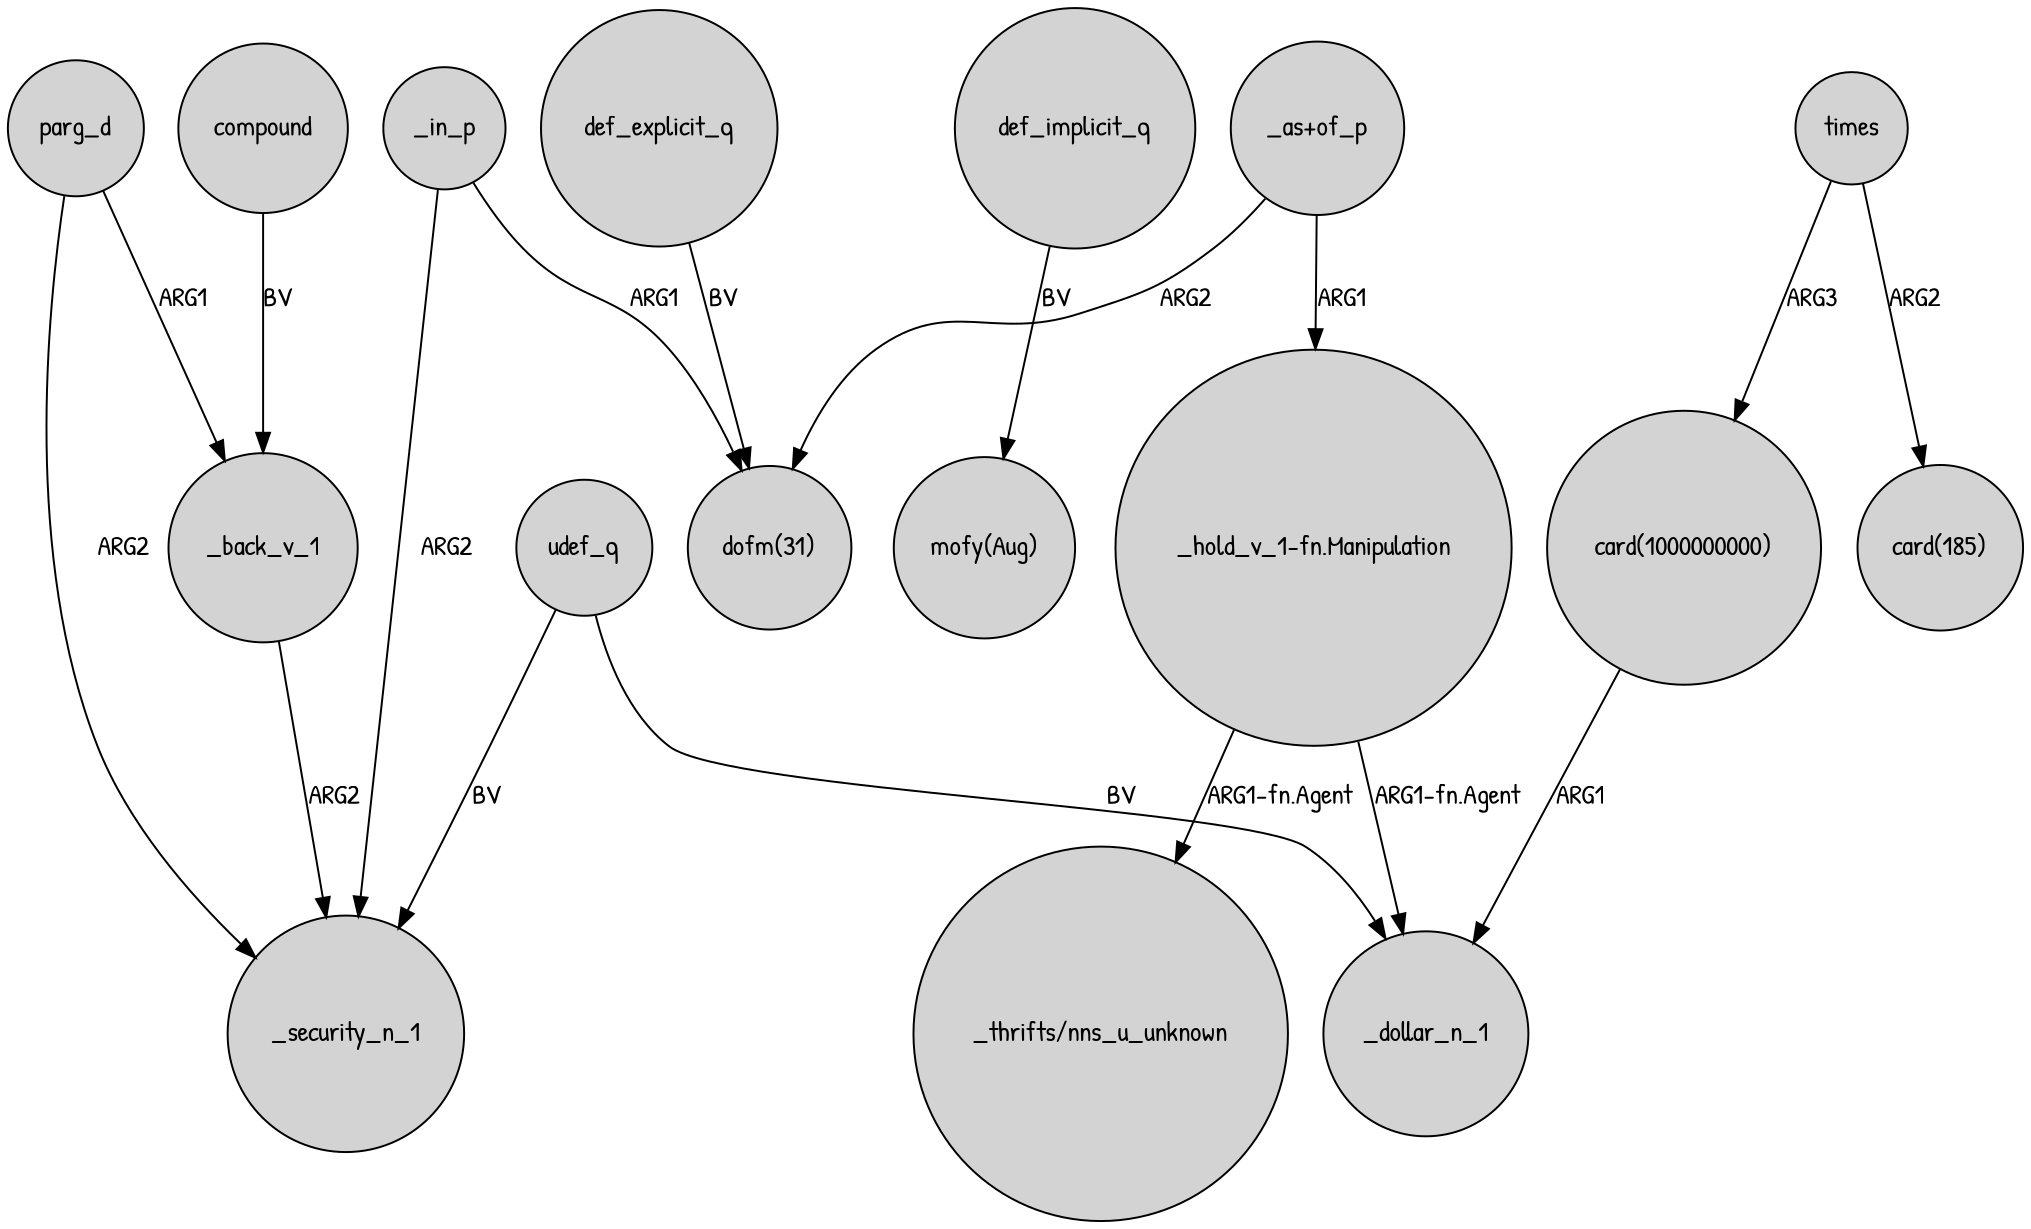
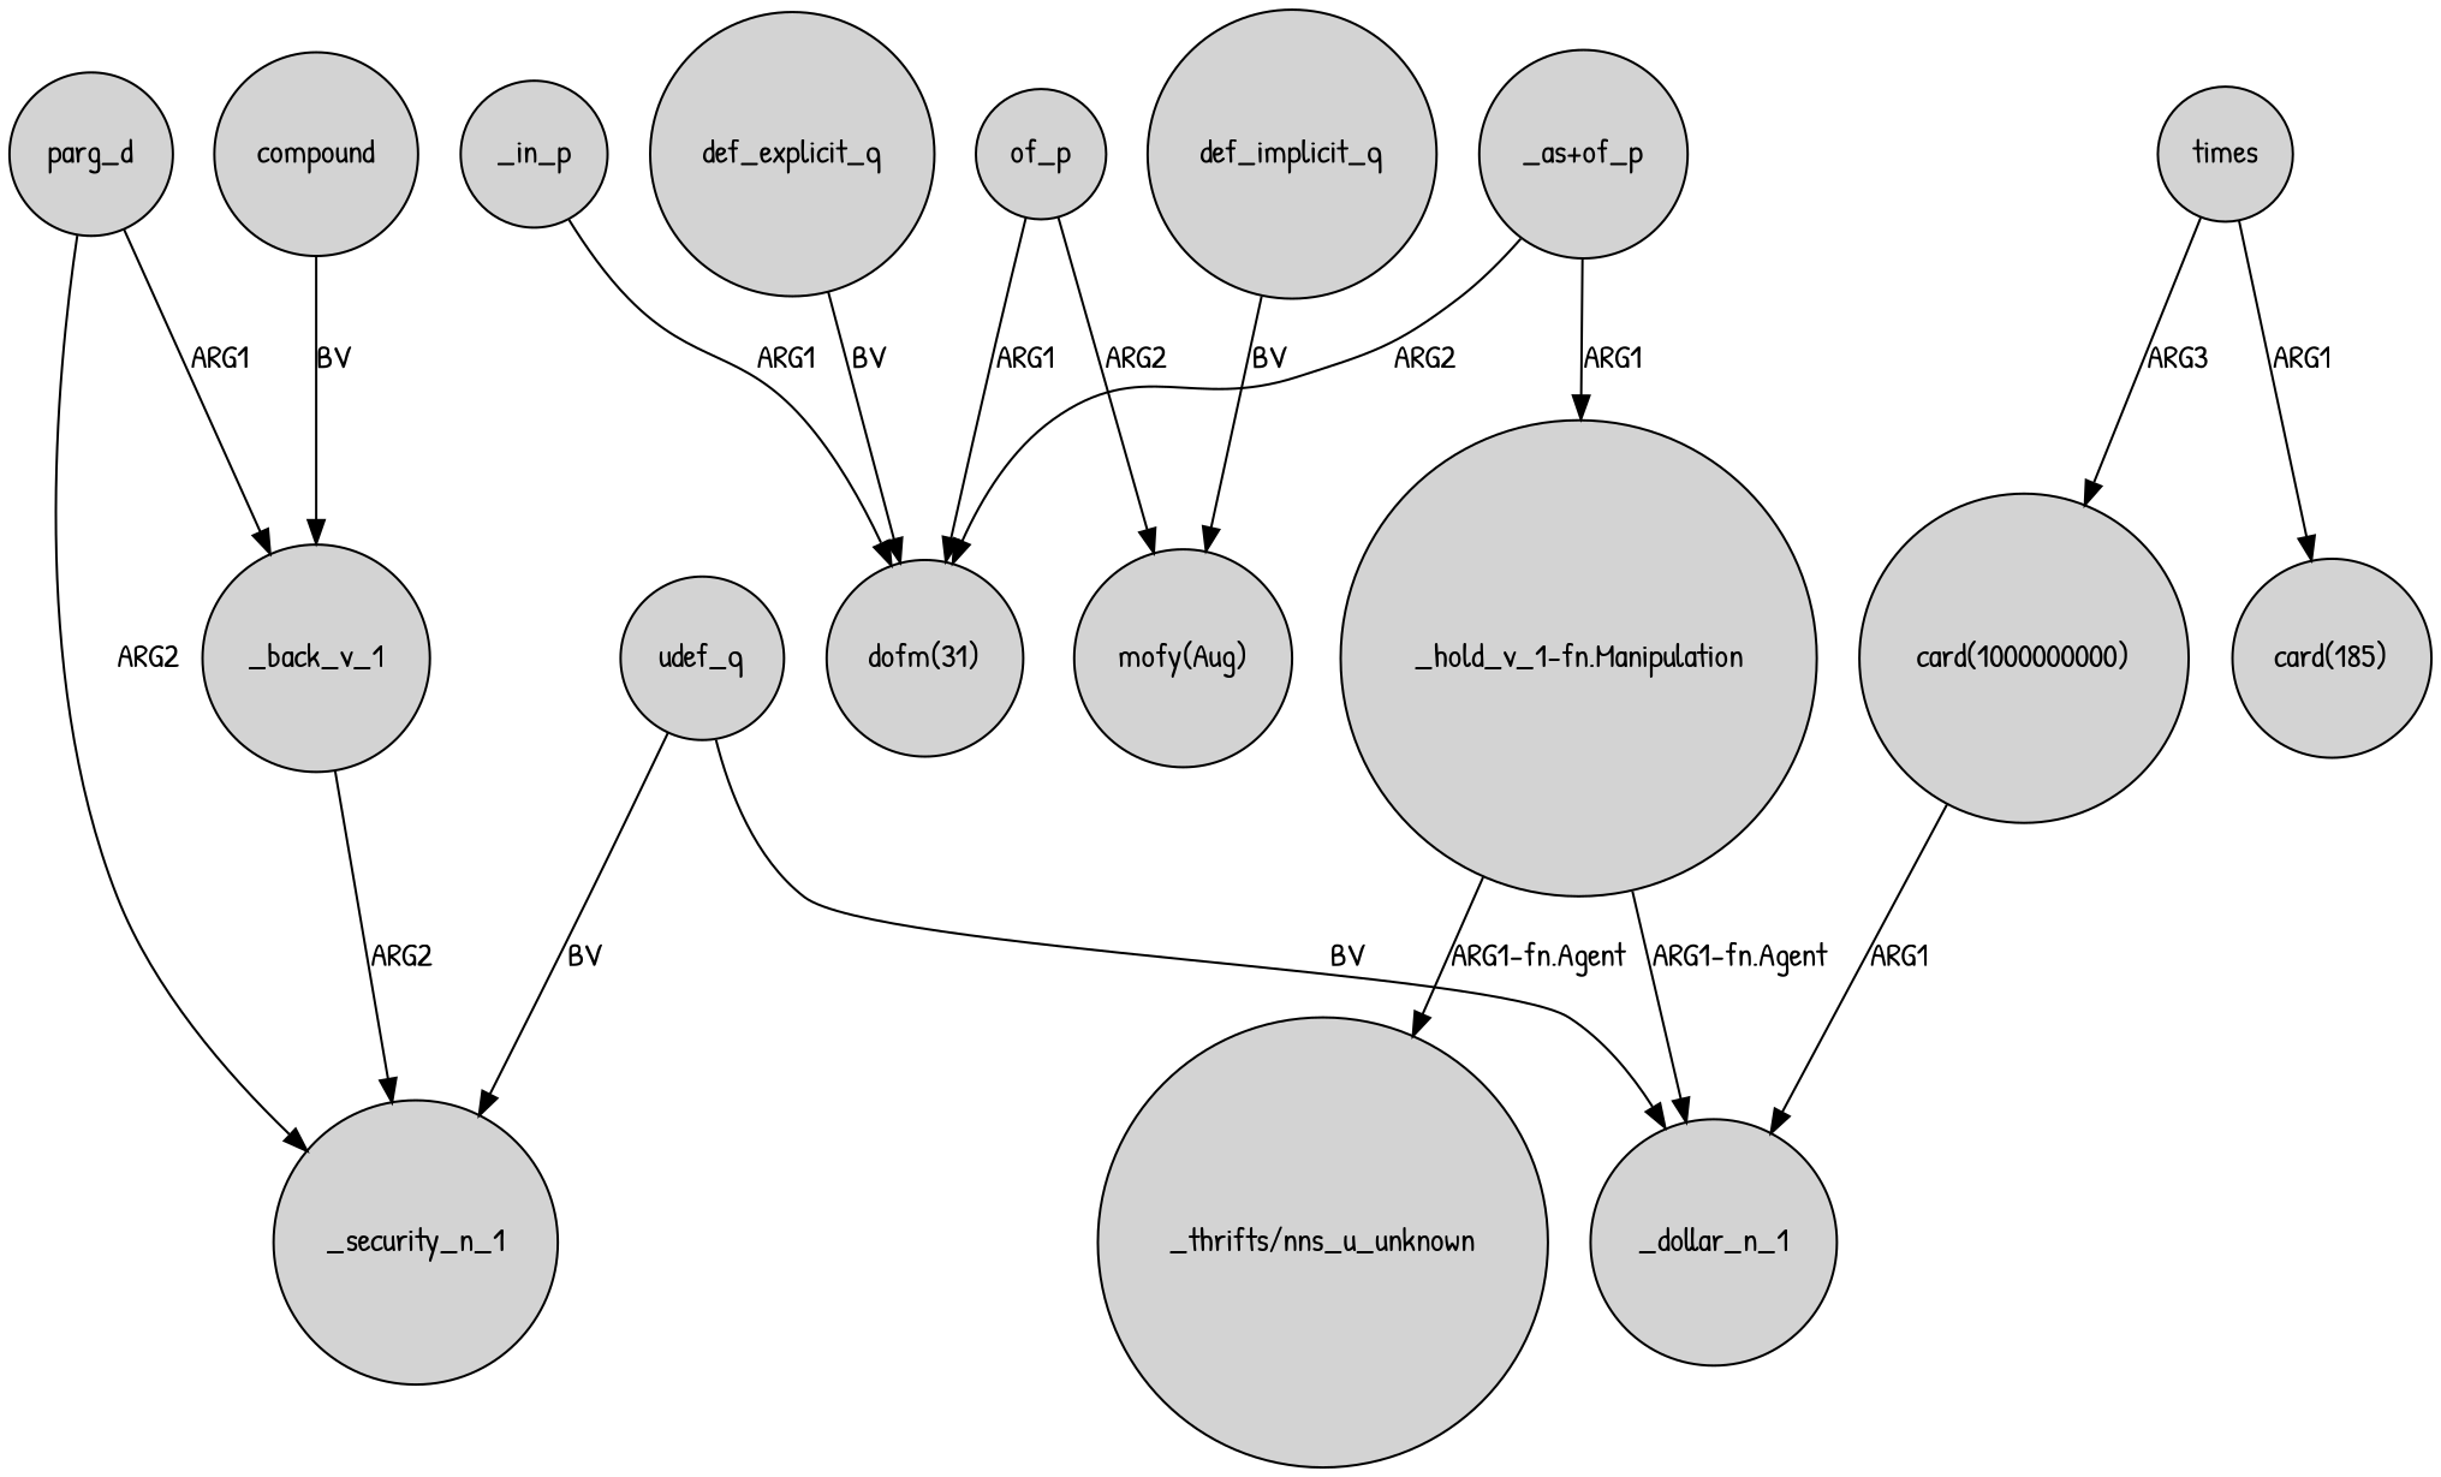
  digraph {
    fontname="Patrick Hand"
    node [fontname="Patrick Hand" shape=circle style=filled]
    edge [fontname="Patrick Hand"]
    udef_q
    _security_n_1
    _dollar_n_1
    "_hold_v_1-fn.Manipulation"
    "_thrifts/nns_u_unknown"
    compound
    _back_v_1
    parg_d
    def_explicit_q
    "dofm(31)"
    def_implicit_q
    "mofy(Aug)"
+   of_p
    times
    "card(1000000000)"
    "card(185)"
    _in_p
    "_as+of_p"
    udef_q -> _security_n_1 [label=BV]
    udef_q -> _dollar_n_1 [label=BV]
    "_hold_v_1-fn.Manipulation" -> _dollar_n_1 [label="ARG1-fn.Agent"]
    "_hold_v_1-fn.Manipulation" -> "_thrifts/nns_u_unknown" [label="ARG1-fn.Agent"]
    compound -> _back_v_1 [label=BV]
    _back_v_1 -> _security_n_1 [label=ARG2]
    parg_d -> _security_n_1 [label=ARG2]
    parg_d -> _back_v_1 [label=ARG1]
    def_explicit_q -> "dofm(31)" [label=BV]
    def_implicit_q -> "mofy(Aug)" [label=BV]
+   of_p -> "dofm(31)" [label=ARG1]
+   of_p -> "mofy(Aug)" [label=ARG2]
    times -> "card(1000000000)" [label=ARG3]
-   times -> "card(185)" [label=ARG2]
+   times -> "card(185)" [label=ARG1]
    "card(1000000000)" -> _dollar_n_1 [label=ARG1]
-   _in_p -> _security_n_1 [label=ARG2]
    _in_p -> "dofm(31)" [label=ARG1]
    "_as+of_p" -> "_hold_v_1-fn.Manipulation" [label=ARG1]
    "_as+of_p" -> "dofm(31)" [label=ARG2]
  }
